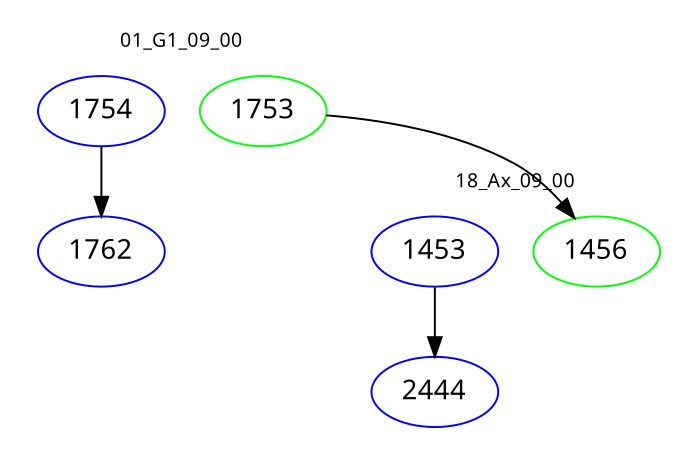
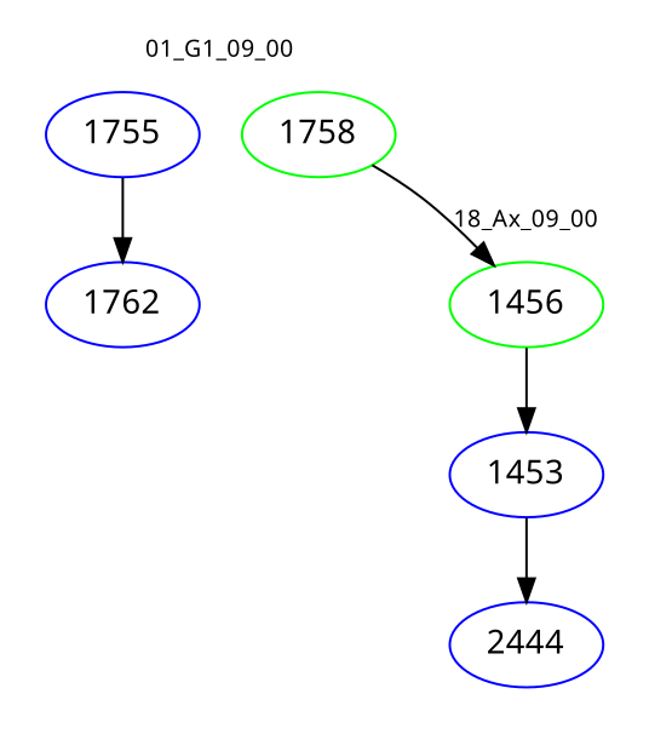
  digraph {
    fontname="Noto Sans"
    node [color=blue fontname="Noto Sans"]
    edge [color=black fontname="Noto Sans"]
    n1 [color=green label=1456]
    n2 [label=1453]
    n3 [label=2444]
-   n4 [color=green label=1753]
-   n5 [label=1754]
+   n4 [color=green label=1758]
+   n5 [label=1755]
    n6 [label=1762]
    subgraph cluster_1 {
      color=white
      fontsize=10
      label="18_Ax_09_00"
      n1
      n2
      n3
    }
    subgraph cluster_2 {
      color=white
      fontsize=10
      label="01_G1_09_00"
      n4
      n5
      n6
    }
+   n1 -> n2
    n2 -> n3
    n4 -> n1
    n5 -> n6
  }
